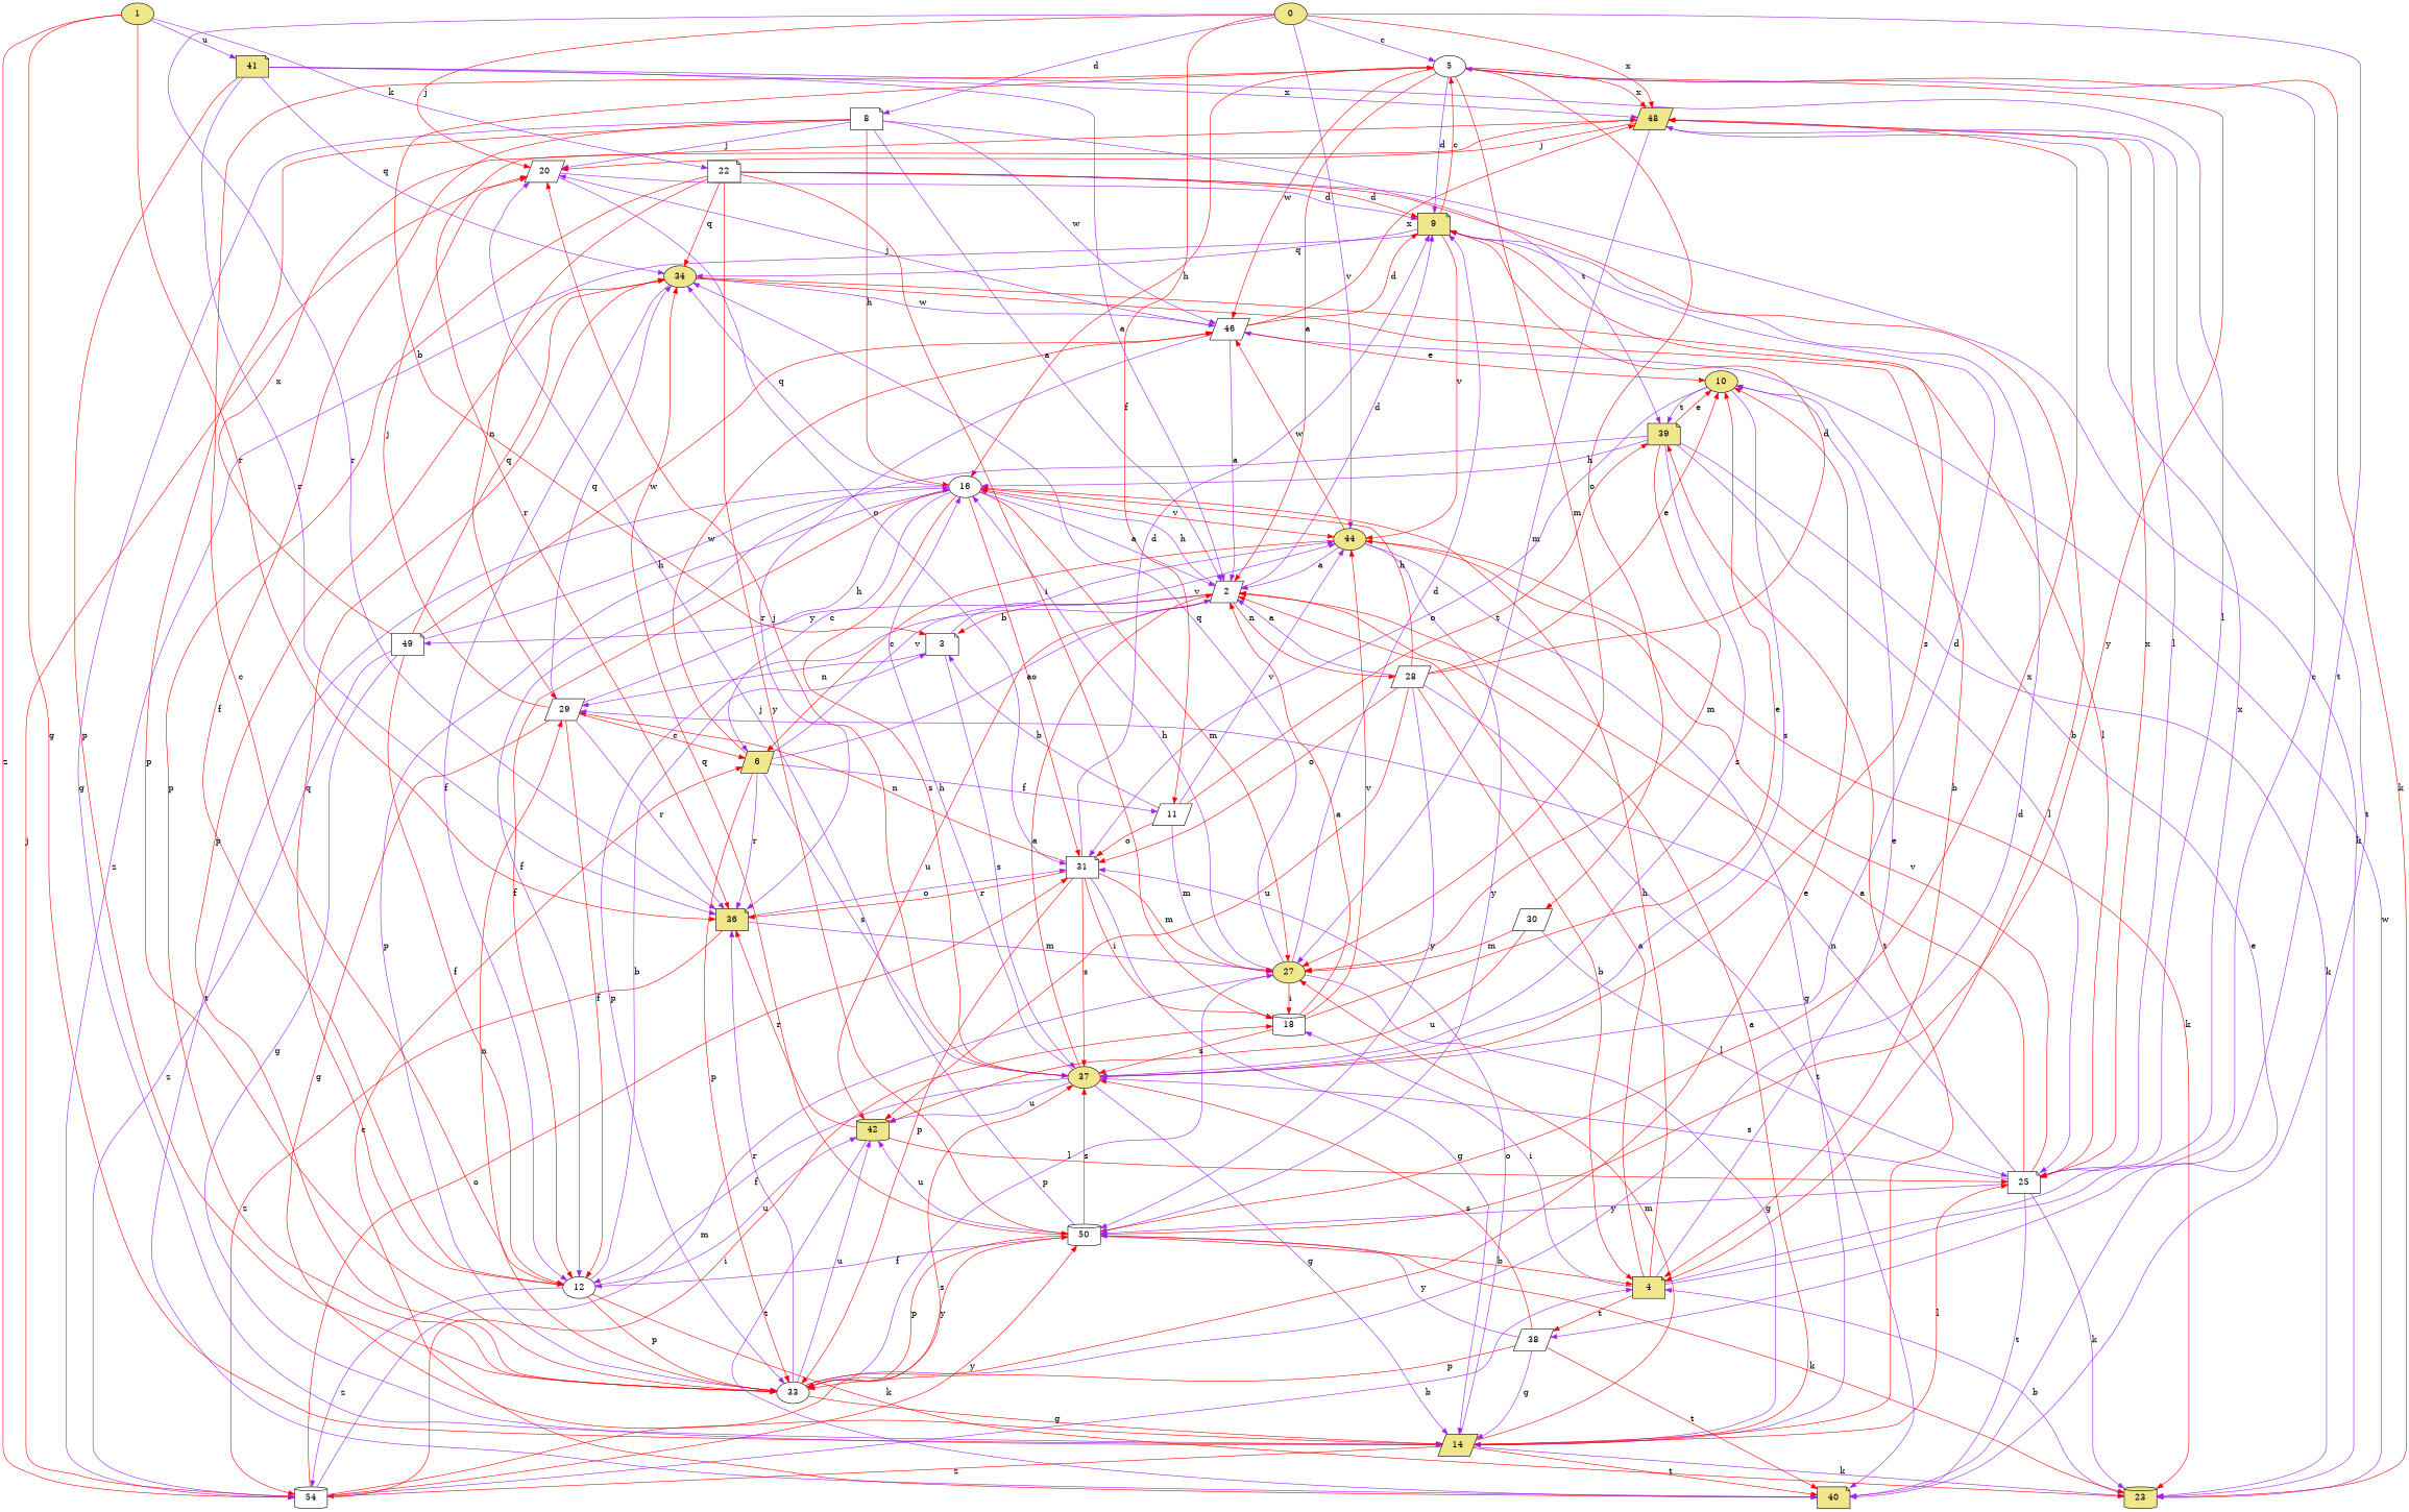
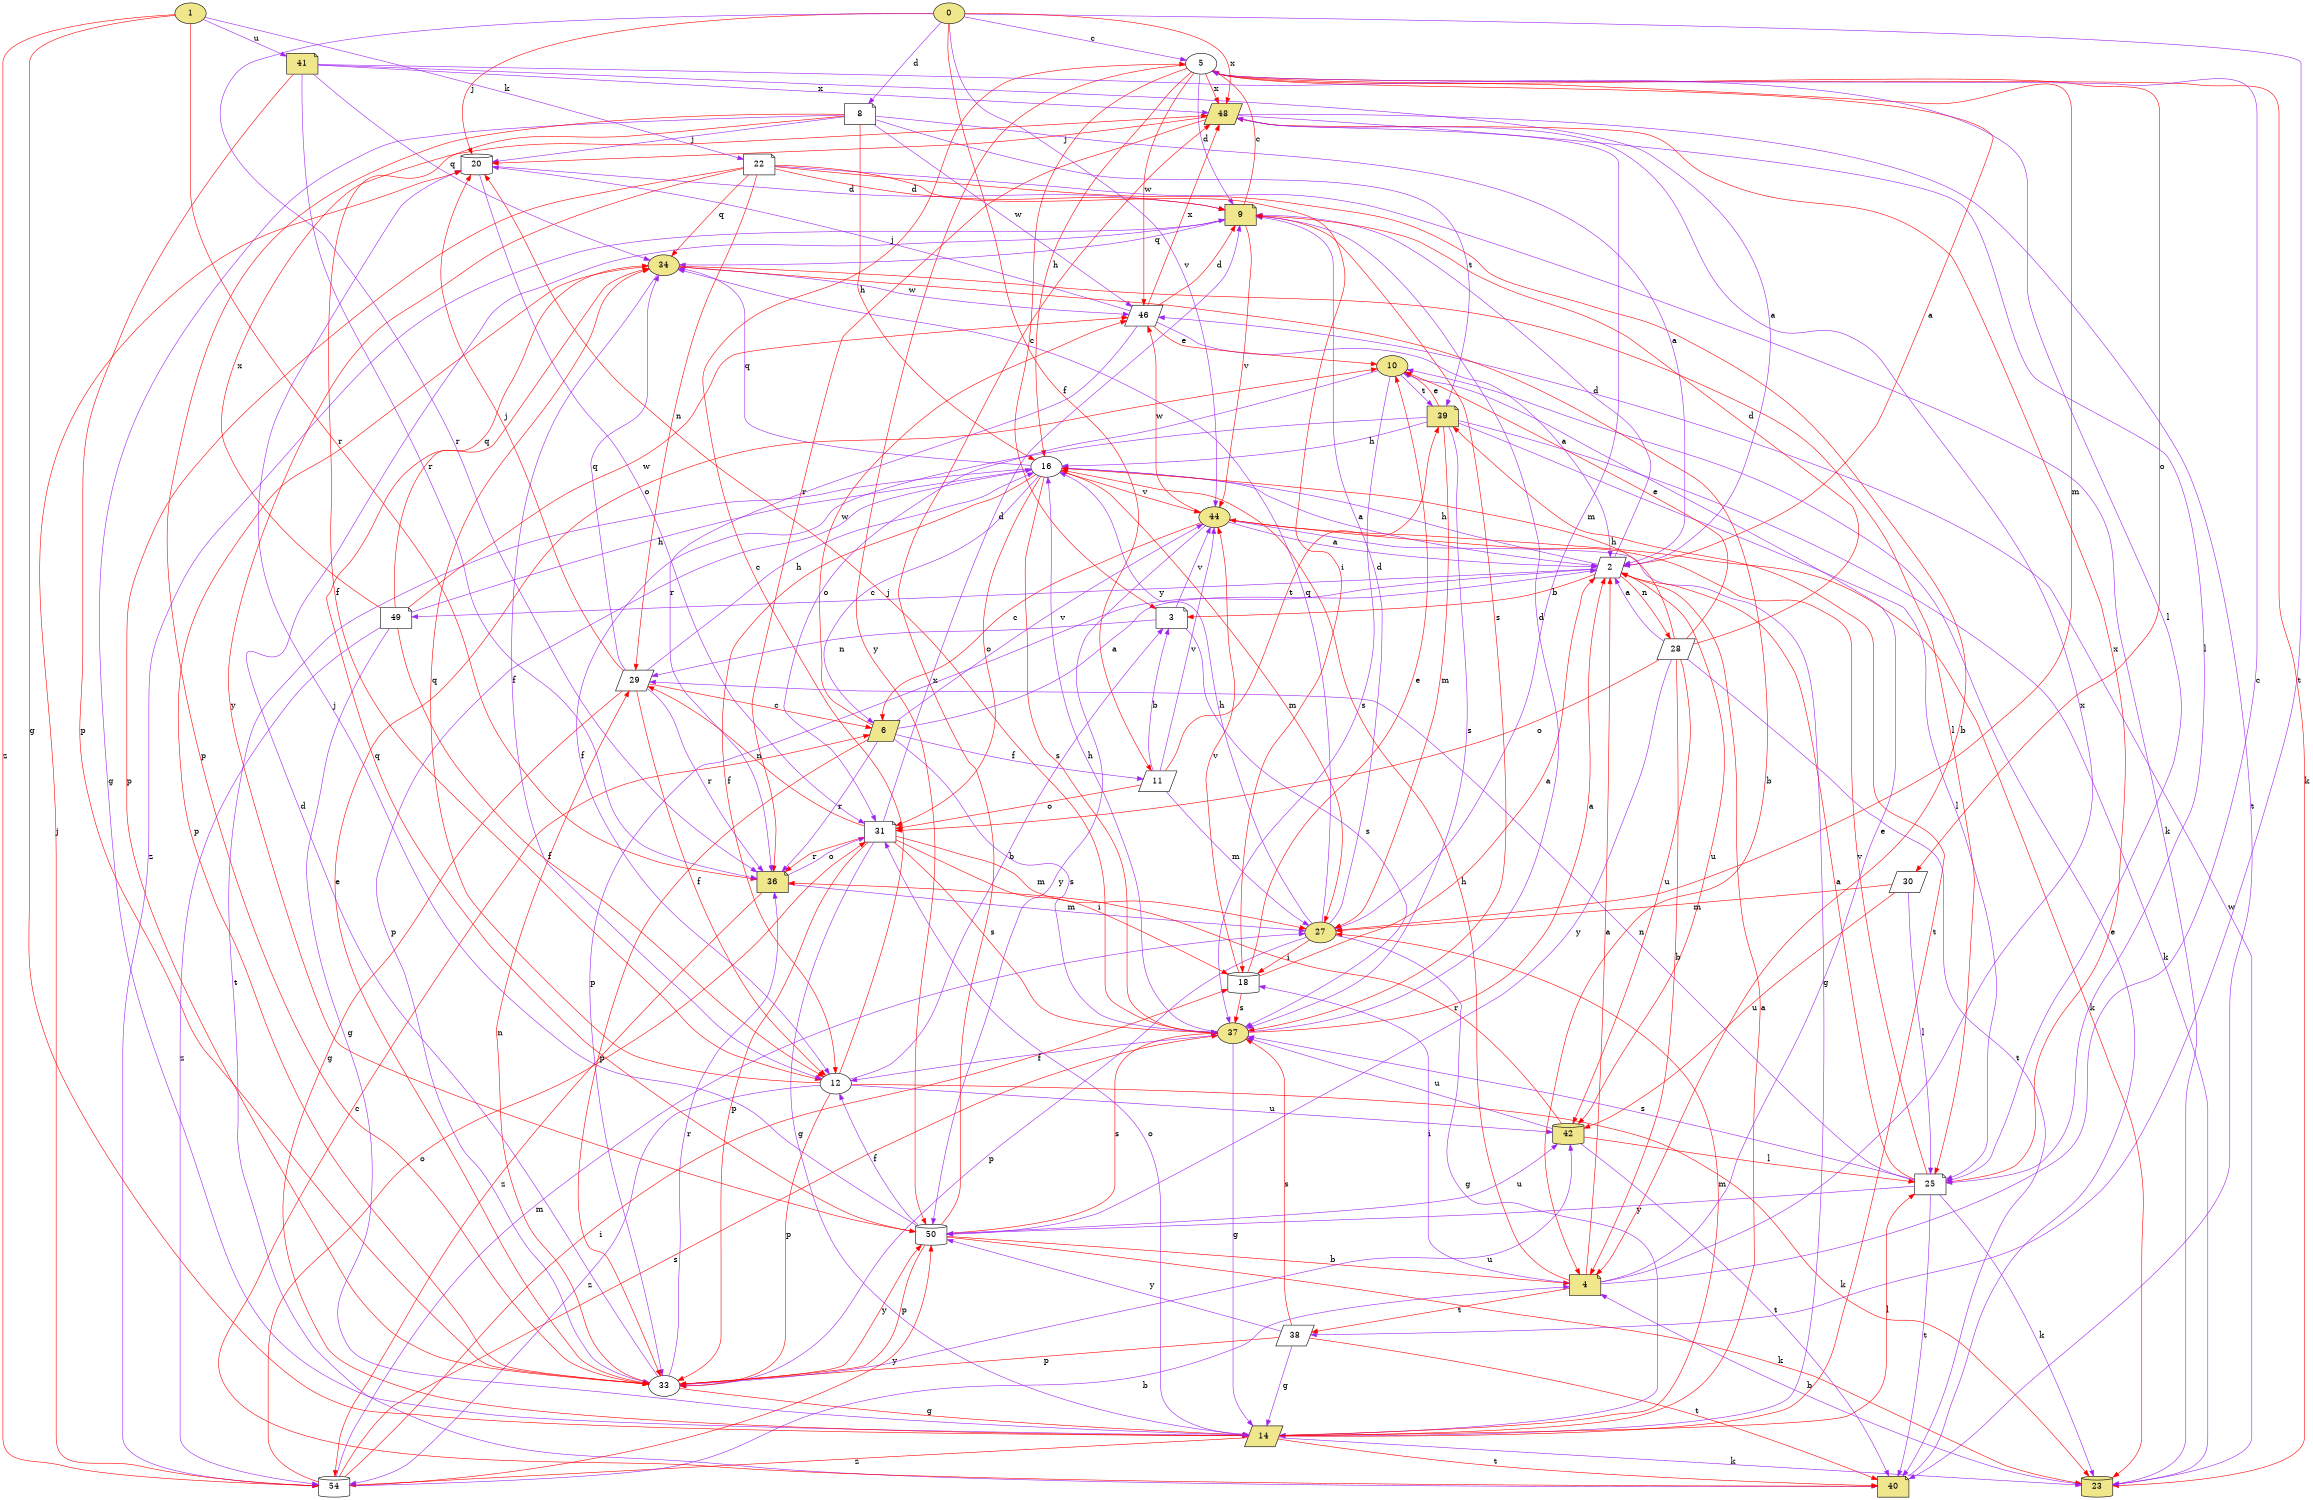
  strict digraph {
    node [fillcolor=white shape=note style=filled]
    edge [color=red]
    0 [fillcolor=khaki shape=ellipse]
    5 [shape=ellipse]
    8
    11 [shape=parallelogram]
-   20 [shape=parallelogram]
+   20 [shape=cylinder]
    36 [fillcolor=khaki]
    38 [shape=parallelogram]
    44 [fillcolor=khaki shape=ellipse]
    48 [fillcolor=khaki shape=parallelogram]
    2 [shape=parallelogram]
    3
    9 [fillcolor=khaki]
    16 [shape=ellipse]
    23 [fillcolor=khaki shape=cylinder]
    27 [fillcolor=khaki shape=ellipse]
    30 [shape=parallelogram]
    46 [shape=parallelogram]
    50 [shape=cylinder]
    14 [fillcolor=khaki shape=parallelogram]
    33 [shape=ellipse]
    12 [shape=ellipse]
    39 [fillcolor=khaki]
    31
    54 [shape=cylinder]
    37 [fillcolor=khaki shape=ellipse]
    40 [fillcolor=khaki]
    6 [fillcolor=khaki shape=parallelogram]
    25
    1 [fillcolor=khaki shape=ellipse]
    22
    41 [fillcolor=khaki]
    29 [shape=parallelogram]
    4 [fillcolor=khaki]
    18 [shape=cylinder]
    34 [fillcolor=khaki shape=ellipse]
    28 [shape=parallelogram]
    42 [fillcolor=khaki shape=cylinder]
    49
    10 [fillcolor=khaki shape=ellipse]
    0 -> 5 [color=purple label=c]
    0 -> 8 [color=purple label=d]
    0 -> 11 [label=f]
    0 -> 20 [label=j]
    0 -> 36 [color=purple label=r]
    0 -> 38 [color=purple label=t]
    0 -> 44 [color=purple label=v]
    0 -> 48 [label=x]
    5 -> 48 [label=x]
    5 -> 2 [label=a]
-   5 -> 3 [label=b]
+   5 -> 3 [label=c]
    5 -> 9 [color=purple label=d]
    5 -> 16 [label=h]
    5 -> 23 [label=k]
    5 -> 27 [label=m]
    5 -> 30 [label=o]
    5 -> 46 [label=w]
    5 -> 50 [label=y]
    8 -> 20 [color=purple label=j]
    8 -> 2 [color=purple label=a]
    8 -> 16 [label=h]
    8 -> 46 [color=purple label=w]
    8 -> 14 [color=purple label=g]
    8 -> 33 [label=p]
    8 -> 12 [label=f]
    8 -> 39 [color=purple label=t]
    11 -> 44 [color=purple label=v]
    11 -> 3 [color=purple label=b]
    11 -> 27 [color=purple label=m]
    11 -> 39 [label=t]
    11 -> 31 [label=o]
    20 -> 9 [color=purple label=d]
    20 -> 31 [color=purple label=o]
    36 -> 27 [color=purple label=m]
    36 -> 31 [color=purple label=o]
    36 -> 54 [label=z]
    38 -> 50 [color=purple label=y]
    38 -> 14 [color=purple label=g]
    38 -> 33 [label=p]
    38 -> 37 [label=s]
    38 -> 40 [label=t]
    44 -> 2 [color=purple label=a]
    44 -> 23 [label=k]
    44 -> 46 [label=w]
    44 -> 50 [color=purple label=y]
    44 -> 14 [color=purple label=g]
    44 -> 6 [label=c]
    48 -> 20 [label=j]
    48 -> 36 [label=r]
    48 -> 27 [color=purple label=m]
    48 -> 40 [color=purple label=t]
    48 -> 25 [color=purple label=l]
    2 -> 3 [label=b]
    2 -> 9 [color=purple label=d]
    2 -> 16 [color=purple label=h]
    2 -> 33 [color=purple label=p]
    2 -> 28 [label=n]
    2 -> 42 [label=u]
    2 -> 49 [color=purple label=y]
    3 -> 44 [color=purple label=v]
    3 -> 37 [color=purple label=s]
    3 -> 29 [color=purple label=n]
    9 -> 5 [label=c]
    9 -> 44 [label=v]
    9 -> 54 [color=purple label=z]
    9 -> 37 [label=s]
    9 -> 34 [color=purple label=q]
    16 -> 44 [label=v]
    16 -> 2 [color=purple label=a]
    16 -> 27 [label=m]
    16 -> 33 [color=purple label=p]
    16 -> 12 [label=f]
    16 -> 31 [label=o]
    16 -> 37 [label=s]
    16 -> 40 [color=purple label=t]
    16 -> 6 [color=purple label=c]
    16 -> 34 [color=purple label=q]
    23 -> 46 [color=purple label=w]
    23 -> 4 [color=purple label=b]
    27 -> 9 [color=purple label=d]
    27 -> 16 [color=purple label=h]
    27 -> 14 [color=purple label=g]
    27 -> 33 [color=purple label=p]
    27 -> 18 [label=i]
    27 -> 34 [color=purple label=q]
    30 -> 27 [label=m]
    30 -> 25 [color=purple label=l]
    30 -> 42 [label=u]
    46 -> 20 [color=purple label=j]
    46 -> 36 [color=purple label=r]
    46 -> 48 [label=x]
    46 -> 2 [color=purple label=a]
    46 -> 9 [label=d]
    46 -> 10 [label=e]
    50 -> 20 [color=purple label=j]
    50 -> 48 [label=x]
    50 -> 23 [label=k]
    50 -> 33 [label=p]
    50 -> 12 [color=purple label=f]
    50 -> 37 [label=s]
    50 -> 4 [label=b]
    50 -> 34 [label=q]
    50 -> 42 [color=purple label=u]
    14 -> 2 [label=a]
    14 -> 23 [color=purple label=k]
    14 -> 27 [label=m]
    14 -> 39 [label=t]
    14 -> 31 [color=purple label=o]
    14 -> 54 [label=z]
    14 -> 40 [label=t]
    14 -> 25 [label=l]
    33 -> 36 [color=purple label=r]
    33 -> 9 [color=purple label=d]
    33 -> 50 [label=y]
    33 -> 14 [label=g]
    33 -> 29 [label=n]
    33 -> 42 [color=purple label=u]
    33 -> 10 [label=e]
    12 -> 5 [label=c]
    12 -> 3 [color=purple label=b]
    12 -> 23 [label=k]
    12 -> 33 [label=p]
    12 -> 54 [color=purple label=z]
    12 -> 34 [label=q]
    12 -> 42 [color=purple label=u]
    39 -> 16 [color=purple label=h]
    39 -> 23 [color=purple label=k]
    39 -> 27 [label=m]
    39 -> 12 [color=purple label=f]
    39 -> 37 [color=purple label=s]
    39 -> 25 [color=purple label=l]
    39 -> 10 [label=e]
    31 -> 36 [label=r]
    31 -> 9 [color=purple label=d]
    31 -> 27 [label=m]
    31 -> 14 [color=purple label=g]
    31 -> 33 [label=p]
    31 -> 37 [label=s]
    31 -> 29 [label=n]
    31 -> 18 [label=i]
    54 -> 20 [label=j]
    54 -> 27 [color=purple label=m]
    54 -> 50 [label=y]
    54 -> 31 [label=o]
    54 -> 37 [label=s]
    54 -> 4 [color=purple label=b]
    54 -> 18 [label=i]
    37 -> 20 [label=j]
    37 -> 2 [label=a]
    37 -> 9 [color=purple label=d]
    37 -> 16 [color=purple label=h]
    37 -> 14 [color=purple label=g]
    37 -> 12 [color=purple label=f]
-   37 -> 42 [color=purple label=u]
+   42 -> 37 [color=purple label=u]
    40 -> 6 [label=c]
    40 -> 10 [color=purple label=e]
    6 -> 11 [color=purple label=f]
    6 -> 36 [color=purple label=r]
    6 -> 44 [color=purple label=v]
    6 -> 2 [color=purple label=a]
    6 -> 46 [label=w]
    6 -> 33 [label=p]
    6 -> 37 [color=purple label=s]
    25 -> 44 [label=v]
    25 -> 48 [label=x]
    25 -> 2 [label=a]
    25 -> 23 [color=purple label=k]
    25 -> 50 [color=purple label=y]
    25 -> 37 [color=purple label=s]
    25 -> 40 [color=purple label=t]
    25 -> 29 [color=purple label=n]
    1 -> 36 [label=r]
    1 -> 14 [label=g]
    1 -> 54 [label=z]
    1 -> 22 [color=purple label=k]
    1 -> 41 [color=purple label=u]
    22 -> 9 [label=d]
    22 -> 23 [color=purple label=k]
    22 -> 50 [label=y]
    22 -> 33 [label=p]
    22 -> 29 [label=n]
    22 -> 4 [label=b]
    22 -> 18 [label=i]
    22 -> 34 [label=q]
    41 -> 36 [color=purple label=r]
    41 -> 48 [color=purple label=x]
    41 -> 2 [color=purple label=a]
    41 -> 33 [label=p]
    41 -> 25 [color=purple label=l]
    41 -> 34 [color=purple label=q]
    29 -> 20 [label=j]
    29 -> 36 [color=purple label=r]
    29 -> 16 [color=purple label=h]
    29 -> 14 [label=g]
    29 -> 12 [label=f]
    29 -> 6 [label=c]
    29 -> 34 [color=purple label=q]
    4 -> 5 [color=purple label=c]
    4 -> 38 [label=t]
    4 -> 48 [color=purple label=x]
    4 -> 2 [label=a]
    4 -> 16 [label=h]
    4 -> 18 [color=purple label=i]
    4 -> 10 [color=purple label=e]
    18 -> 44 [label=v]
    18 -> 2 [label=a]
    18 -> 37 [label=s]
    18 -> 10 [label=e]
    34 -> 46 [color=purple label=w]
    34 -> 33 [label=p]
    34 -> 12 [color=purple label=f]
    34 -> 25 [label=l]
    34 -> 4 [label=b]
    28 -> 2 [color=purple label=a]
    28 -> 9 [label=d]
    28 -> 16 [label=h]
    28 -> 50 [color=purple label=y]
    28 -> 31 [label=o]
    28 -> 40 [color=purple label=t]
    28 -> 4 [label=b]
    28 -> 42 [label=u]
    28 -> 10 [label=e]
    42 -> 36 [label=r]
    42 -> 40 [color=purple label=t]
    42 -> 25 [label=l]
    49 -> 48 [label=x]
    49 -> 16 [color=purple label=h]
    49 -> 46 [label=w]
    49 -> 14 [color=purple label=g]
    49 -> 12 [label=f]
    49 -> 54 [color=purple label=z]
    49 -> 34 [label=q]
    10 -> 39 [color=purple label=t]
    10 -> 31 [color=purple label=o]
    10 -> 37 [color=purple label=s]
  }
